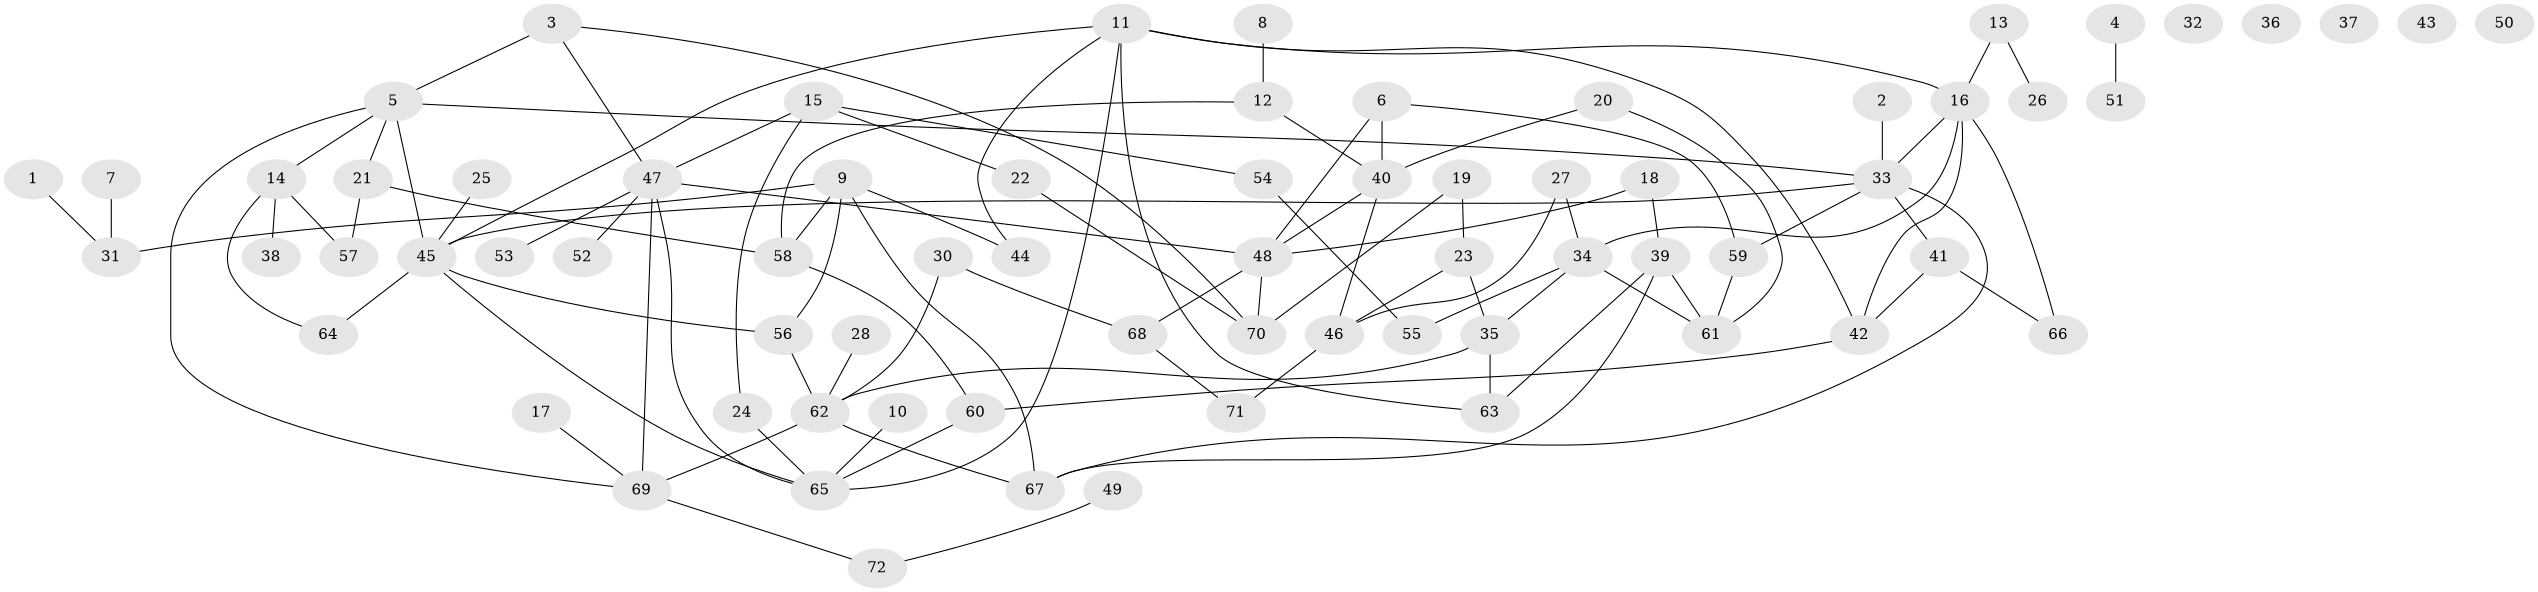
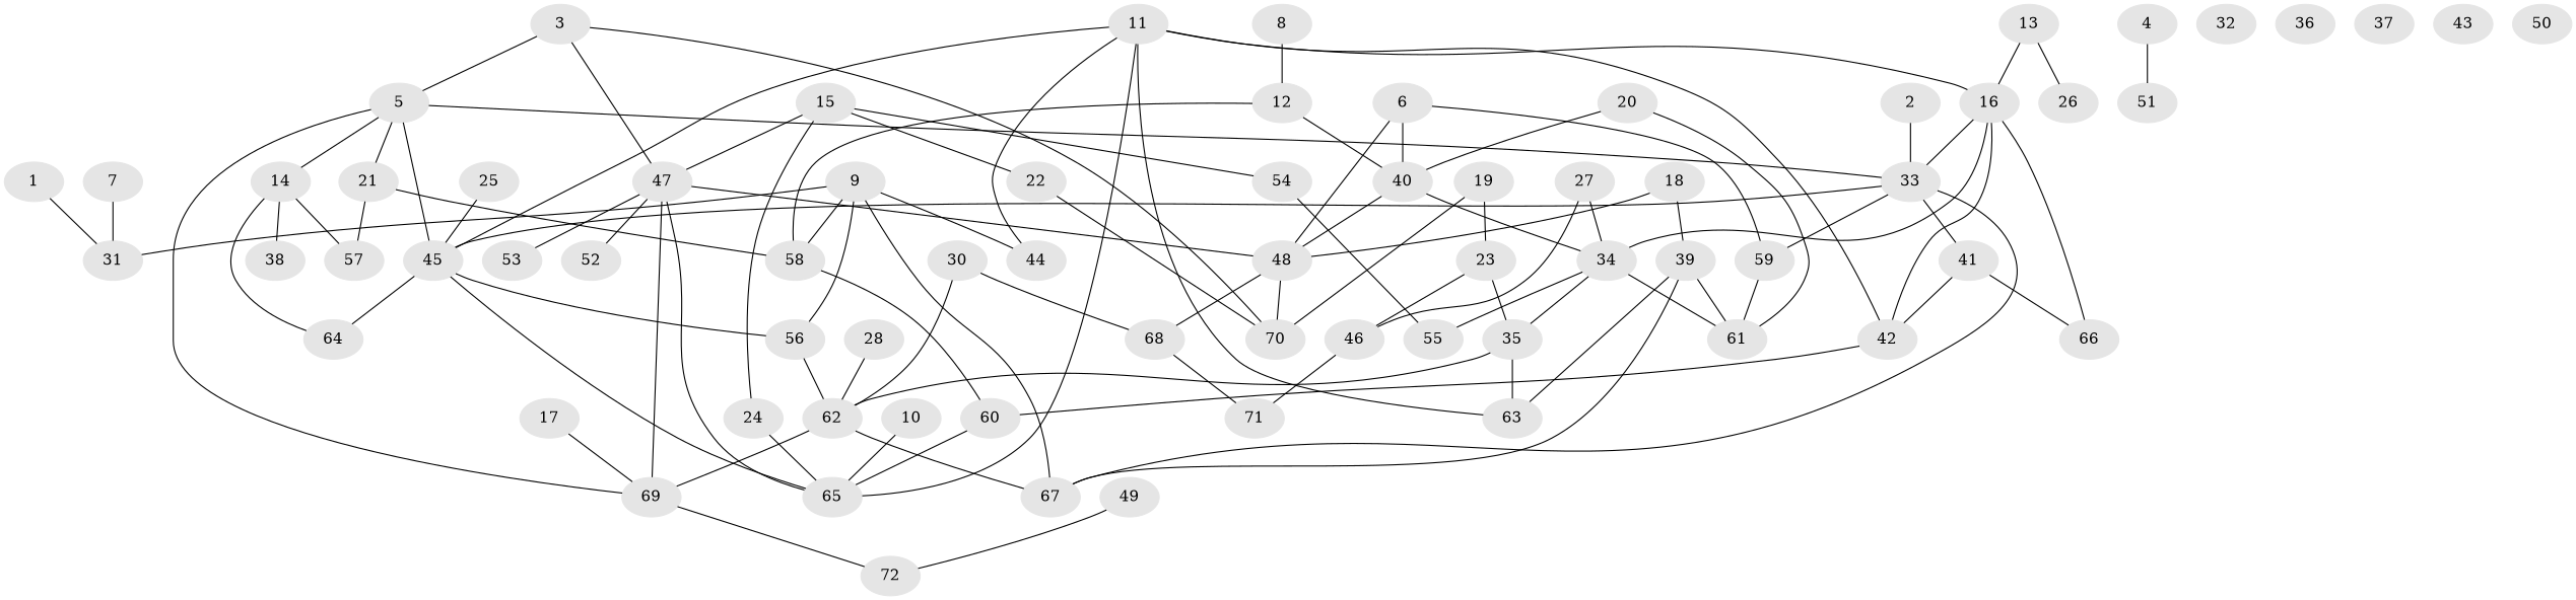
  graph {
    node [color=gray90 style=filled]
    1
    31
    2
    33
    45
    59
    67
    41
    3
    5
    47
    70
    14
    21
    69
    48
    65
    52
    53
    4
    51
    38
    57
    64
    58
    56
    72
    6
    40
    46
    68
    61
    7
    8
    12
    9
    44
    62
    60
    10
    11
    16
    42
    63
    34
    66
    13
    26
    15
    22
    24
    54
    55
    35
    17
    18
    39
    19
    23
    20
    71
    25
    27
    28
    30
    32
    36
    37
    43
    49
    50
    1 -- 31
    2 -- 33
    33 -- 45
    33 -- 59
    33 -- 67
    33 -- 41
    45 -- 65
    45 -- 64
    45 -- 56
    59 -- 61
    41 -- 42
    41 -- 66
    3 -- 5
    3 -- 47
    3 -- 70
    5 -- 33
    5 -- 45
    5 -- 14
    5 -- 21
    5 -- 69
    47 -- 69
    47 -- 48
    47 -- 65
    47 -- 52
    47 -- 53
    14 -- 38
    14 -- 57
    14 -- 64
    21 -- 57
    21 -- 58
    69 -- 72
    48 -- 70
    48 -- 68
    4 -- 51
    58 -- 60
    56 -- 62
    6 -- 59
    6 -- 48
    6 -- 40
    40 -- 48
-   40 -- 46
+   40 -- 34
    46 -- 71
    68 -- 71
    7 -- 31
    8 -- 12
    12 -- 58
    12 -- 40
    9 -- 31
    9 -- 67
    9 -- 58
    9 -- 56
    9 -- 44
    62 -- 67
    62 -- 69
    60 -- 65
    10 -- 65
    11 -- 45
    11 -- 65
    11 -- 44
    11 -- 16
    11 -- 42
    11 -- 63
    16 -- 33
    16 -- 42
    16 -- 34
    16 -- 66
    42 -- 60
    34 -- 61
    34 -- 55
    34 -- 35
    13 -- 16
    13 -- 26
    15 -- 47
    15 -- 22
    15 -- 24
    15 -- 54
    22 -- 70
    24 -- 65
    54 -- 55
    35 -- 62
    35 -- 63
    17 -- 69
    18 -- 48
    18 -- 39
    39 -- 67
    39 -- 61
    39 -- 63
    19 -- 70
    19 -- 23
    23 -- 46
    23 -- 35
    20 -- 40
    20 -- 61
    25 -- 45
    27 -- 46
    27 -- 34
    28 -- 62
    30 -- 68
    30 -- 62
    49 -- 72
  }
